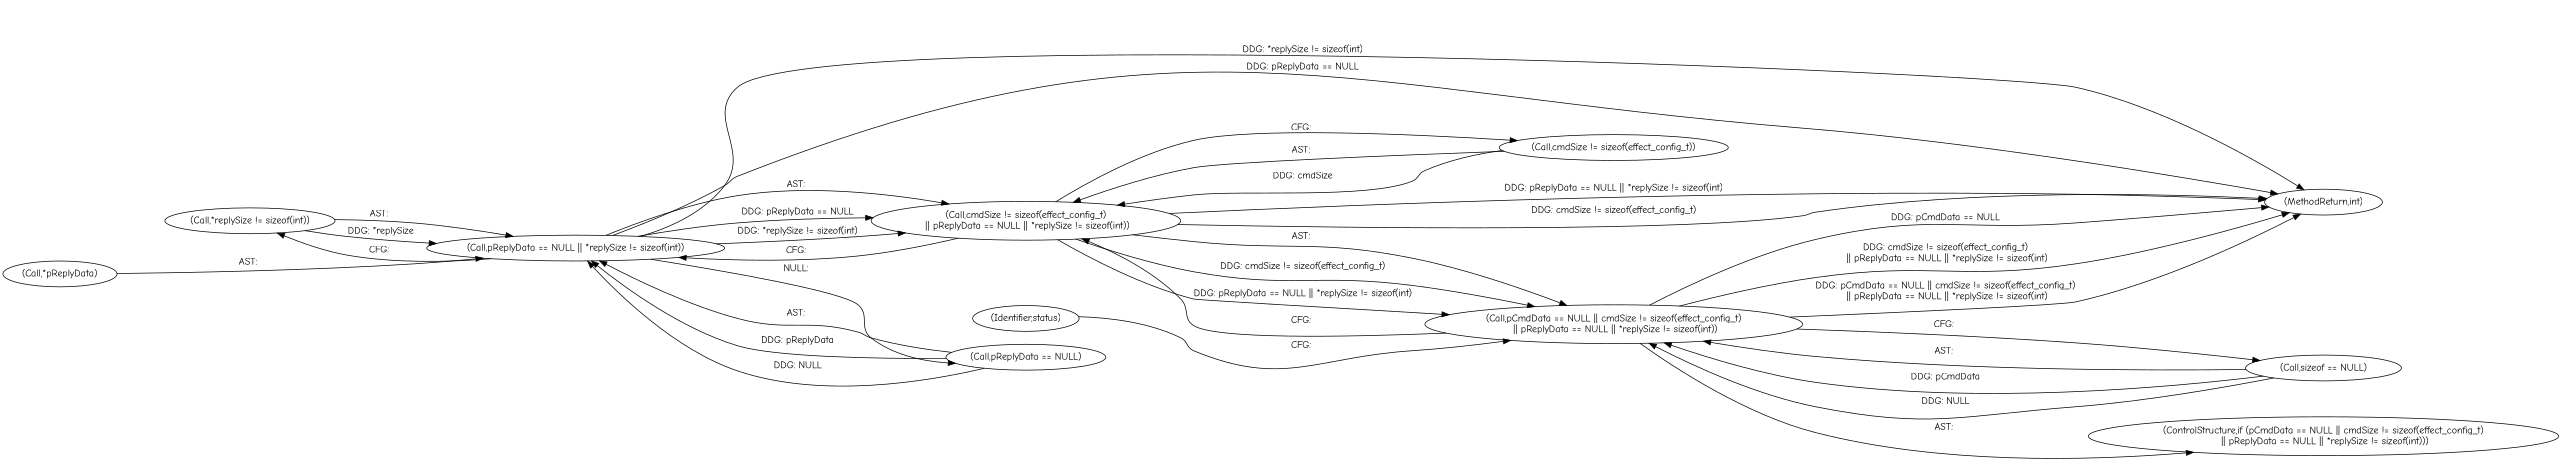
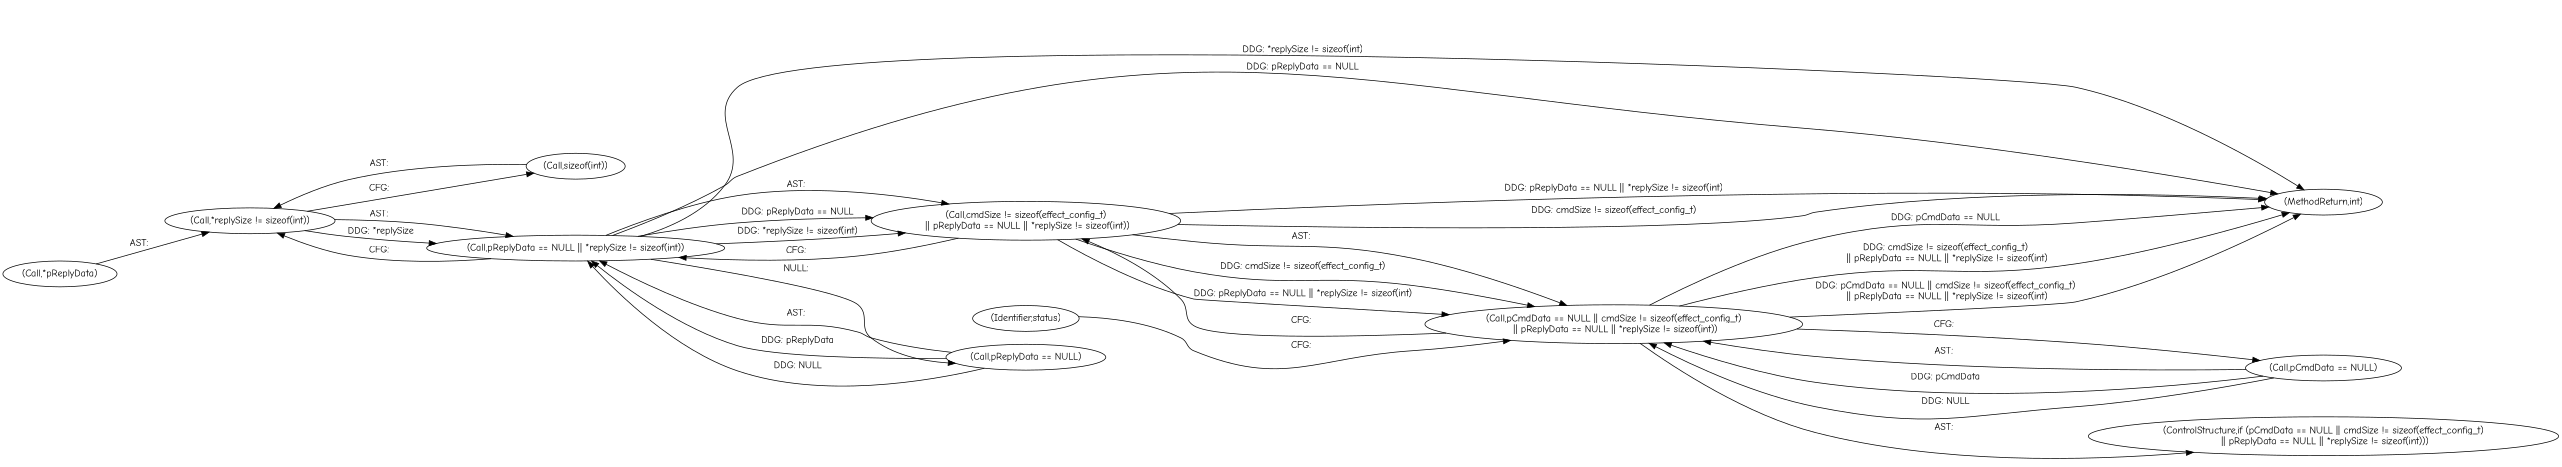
  digraph {
    fontname="Comic Neue"
    rankdir=LR
    node [fontname="Comic Neue"]
    edge [fontname="Comic Neue"]
    n1 [label="(Call,*replySize != sizeof(int))"]
    n2 [label="(Call,pReplyData == NULL || *replySize != sizeof(int))"]
+   n3 [label="(Call,sizeof(int))"]
    n4 [label="(MethodReturn,int)"]
    n5 [label="(Call,cmdSize != sizeof(effect_config_t)\n || pReplyData == NULL || *replySize != sizeof(int))"]
    n6 [label="(Call,pReplyData == NULL)"]
    n7 [label="(Call,pCmdData == NULL || cmdSize != sizeof(effect_config_t)\n || pReplyData == NULL || *replySize != sizeof(int))"]
-   n8 [label="(Call,cmdSize != sizeof(effect_config_t))"]
    n9 [label="(ControlStructure,if (pCmdData == NULL || cmdSize != sizeof(effect_config_t)\n || pReplyData == NULL || *replySize != sizeof(int)))"]
-   n10 [label="(Call,sizeof == NULL)"]
+   n10 [label="(Call,pCmdData == NULL)"]
    n11 [label="(Call,*pReplyData)"]
    n12 [label="(Identifier,status)"]
    n1 -> n2 [label="AST: "]
    n1 -> n2 [label="DDG: *replySize"]
+   n1 -> n3 [label="CFG: "]
    n2 -> n1 [label="CFG: "]
    n2 -> n4 [label="DDG: *replySize != sizeof(int)"]
    n2 -> n4 [label="DDG: pReplyData == NULL"]
    n2 -> n5 [label="AST: "]
    n2 -> n5 [label="DDG: pReplyData == NULL"]
    n2 -> n5 [label="DDG: *replySize != sizeof(int)"]
    n2 -> n6 [label="NULL: "]
+   n3 -> n1 [label="AST: "]
    n5 -> n2 [label="CFG: "]
    n5 -> n4 [label="DDG: pReplyData == NULL || *replySize != sizeof(int)"]
    n5 -> n4 [label="DDG: cmdSize != sizeof(effect_config_t)"]
    n5 -> n7 [label="AST: "]
    n5 -> n7 [label="DDG: cmdSize != sizeof(effect_config_t)"]
    n5 -> n7 [label="DDG: pReplyData == NULL || *replySize != sizeof(int)"]
-   n5 -> n8 [label="CFG: "]
    n6 -> n2 [label="AST: "]
    n6 -> n2 [label="DDG: pReplyData"]
    n6 -> n2 [label="DDG: NULL"]
    n7 -> n4 [label="DDG: pCmdData == NULL"]
    n7 -> n4 [label="DDG: cmdSize != sizeof(effect_config_t)\n || pReplyData == NULL || *replySize != sizeof(int)"]
    n7 -> n4 [label="DDG: pCmdData == NULL || cmdSize != sizeof(effect_config_t)\n || pReplyData == NULL || *replySize != sizeof(int)"]
    n7 -> n5 [label="CFG: "]
    n7 -> n9 [label="AST: "]
    n7 -> n10 [label="CFG: "]
-   n8 -> n5 [label="AST: "]
-   n8 -> n5 [label="DDG: cmdSize"]
    n10 -> n7 [label="AST: "]
    n10 -> n7 [label="DDG: pCmdData"]
    n10 -> n7 [label="DDG: NULL"]
-   n11 -> n2 [label="AST: "]
+   n11 -> n1 [label="AST: "]
    n12 -> n7 [label="CFG: "]
  }
